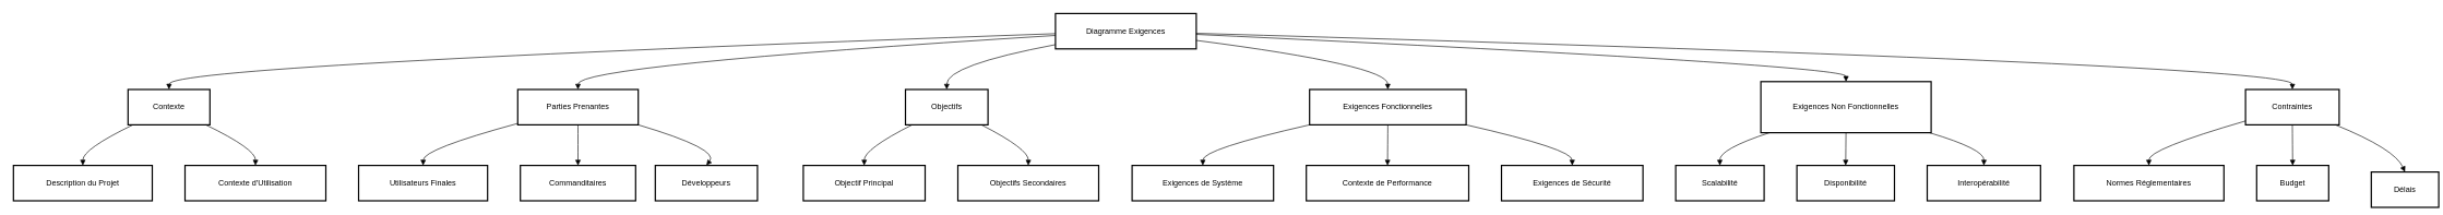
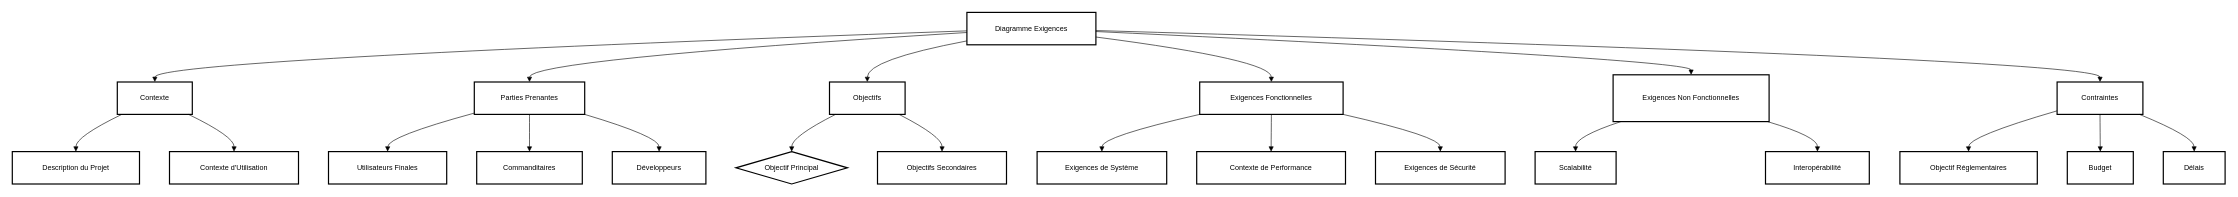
  <mxCell id="0" />
  <mxCell id="1" parent="0" />
  <mxCell id="2" value="Diagramme Exigences" style="whiteSpace=wrap;strokeWidth=2;" vertex="1" parent="1"><mxGeometry x="1611" y="20" width="215" height="54" as="geometry" /></mxCell>
  <mxCell id="3" value="Contexte" style="whiteSpace=wrap;strokeWidth=2;" vertex="1" parent="1"><mxGeometry x="195" y="136" width="125" height="54" as="geometry" /></mxCell>
  <mxCell id="4" value="Parties Prenantes" style="whiteSpace=wrap;strokeWidth=2;" vertex="1" parent="1"><mxGeometry x="790" y="136" width="184" height="54" as="geometry" /></mxCell>
  <mxCell id="5" value="Objectifs" style="whiteSpace=wrap;strokeWidth=2;" vertex="1" parent="1"><mxGeometry x="1382" y="136" width="126" height="54" as="geometry" /></mxCell>
  <mxCell id="6" value="Exigences Fonctionnelles" style="whiteSpace=wrap;strokeWidth=2;" vertex="1" parent="1"><mxGeometry x="1999" y="136" width="239" height="54" as="geometry" /></mxCell>
  <mxCell id="7" value="Exigences Non Fonctionnelles" style="whiteSpace=wrap;strokeWidth=2;" vertex="1" parent="1"><mxGeometry x="2688" y="124" width="260" height="78" as="geometry" /></mxCell>
  <mxCell id="8" value="Contraintes" style="whiteSpace=wrap;strokeWidth=2;" vertex="1" parent="1"><mxGeometry x="3428" y="136" width="143" height="54" as="geometry" /></mxCell>
  <mxCell id="9" value="Description du Projet" style="whiteSpace=wrap;strokeWidth=2;" vertex="1" parent="1"><mxGeometry x="20" y="252" width="212" height="54" as="geometry" /></mxCell>
  <mxCell id="10" value="Contexte d'Utilisation" style="whiteSpace=wrap;strokeWidth=2;" vertex="1" parent="1"><mxGeometry x="282" y="252" width="215" height="54" as="geometry" /></mxCell>
  <mxCell id="11" value="Utilisateurs Finales" style="whiteSpace=wrap;strokeWidth=2;" vertex="1" parent="1"><mxGeometry x="547" y="252" width="197" height="54" as="geometry" /></mxCell>
  <mxCell id="12" value="Commanditaires" style="whiteSpace=wrap;strokeWidth=2;" vertex="1" parent="1"><mxGeometry x="794" y="252" width="176" height="54" as="geometry" /></mxCell>
- <mxCell id="13" value="Développeurs" style="whiteSpace=wrap;strokeWidth=2;" vertex="1" parent="1"><mxGeometry x="1000" y="252" width="156" height="54" as="geometry" /></mxCell>
- <mxCell id="14" value="Objectif Principal" style="whiteSpace=wrap;strokeWidth=2;" vertex="1" parent="1"><mxGeometry x="1226" y="252" width="186" height="54" as="geometry" /></mxCell>
+ <mxCell id="13" value="Développeurs" style="whiteSpace=wrap;strokeWidth=2;" vertex="1" parent="1"><mxGeometry x="1020" y="252" width="156" height="54" as="geometry" /></mxCell>
+ <mxCell id="14" value="Objectif Principal" style="rhombus;whiteSpace=wrap;strokeWidth=2;" vertex="1" parent="1"><mxGeometry x="1226" y="252" width="186" height="54" as="geometry" /></mxCell>
  <mxCell id="15" value="Objectifs Secondaires" style="whiteSpace=wrap;strokeWidth=2;" vertex="1" parent="1"><mxGeometry x="1462" y="252" width="215" height="54" as="geometry" /></mxCell>
  <mxCell id="16" value="Exigences de Système" style="whiteSpace=wrap;strokeWidth=2;" vertex="1" parent="1"><mxGeometry x="1728" y="252" width="216" height="54" as="geometry" /></mxCell>
  <mxCell id="17" value="Contexte de Performance" style="whiteSpace=wrap;strokeWidth=2;" vertex="1" parent="1"><mxGeometry x="1994" y="252" width="248" height="54" as="geometry" /></mxCell>
  <mxCell id="18" value="Exigences de Sécurité" style="whiteSpace=wrap;strokeWidth=2;" vertex="1" parent="1"><mxGeometry x="2292" y="252" width="216" height="54" as="geometry" /></mxCell>
  <mxCell id="19" value="Scalabilité" style="whiteSpace=wrap;strokeWidth=2;" vertex="1" parent="1"><mxGeometry x="2558" y="252" width="135" height="54" as="geometry" /></mxCell>
- <mxCell id="20" value="Disponibilité" style="whiteSpace=wrap;strokeWidth=2;" vertex="1" parent="1"><mxGeometry x="2743" y="252" width="149" height="54" as="geometry" /></mxCell>
  <mxCell id="21" value="Interopérabilité" style="whiteSpace=wrap;strokeWidth=2;" vertex="1" parent="1"><mxGeometry x="2942" y="252" width="173" height="54" as="geometry" /></mxCell>
- <mxCell id="22" value="Normes Réglementaires" style="whiteSpace=wrap;strokeWidth=2;" vertex="1" parent="1"><mxGeometry x="3166" y="252" width="229" height="54" as="geometry" /></mxCell>
+ <mxCell id="22" value="Objectif Réglementaires" style="whiteSpace=wrap;strokeWidth=2;" vertex="1" parent="1"><mxGeometry x="3166" y="252" width="229" height="54" as="geometry" /></mxCell>
  <mxCell id="23" value="Budget" style="whiteSpace=wrap;strokeWidth=2;" vertex="1" parent="1"><mxGeometry x="3445" y="252" width="110" height="54" as="geometry" /></mxCell>
- <mxCell id="24" value="Délais" style="whiteSpace=wrap;strokeWidth=2;" vertex="1" parent="1"><mxGeometry x="3620" y="262" width="103" height="54" as="geometry" /></mxCell>
+ <mxCell id="24" value="Délais" style="whiteSpace=wrap;strokeWidth=2;" vertex="1" parent="1"><mxGeometry x="3605" y="252" width="103" height="54" as="geometry" /></mxCell>
  <mxCell id="25" value="" style="curved=1;startArrow=none;endArrow=block;exitX=0;exitY=0.57;entryX=0.5;entryY=0;" edge="1" parent="1" source="2" target="3"><mxGeometry relative="1" as="geometry"><Array as="points"><mxPoint x="258" y="99" /></Array></mxGeometry></mxCell>
  <mxCell id="26" value="" style="curved=1;startArrow=none;endArrow=block;exitX=0;exitY=0.62;entryX=0.5;entryY=0;" edge="1" parent="1" source="2" target="4"><mxGeometry relative="1" as="geometry"><Array as="points"><mxPoint x="882" y="99" /></Array></mxGeometry></mxCell>
  <mxCell id="27" value="" style="curved=1;startArrow=none;endArrow=block;exitX=0;exitY=0.88;entryX=0.5;entryY=0;" edge="1" parent="1" source="2" target="5"><mxGeometry relative="1" as="geometry"><Array as="points"><mxPoint x="1445" y="99" /></Array></mxGeometry></mxCell>
  <mxCell id="28" value="" style="curved=1;startArrow=none;endArrow=block;exitX=1;exitY=0.76;entryX=0.5;entryY=0;" edge="1" parent="1" source="2" target="6"><mxGeometry relative="1" as="geometry"><Array as="points"><mxPoint x="2118" y="99" /></Array></mxGeometry></mxCell>
  <mxCell id="29" value="" style="curved=1;startArrow=none;endArrow=block;exitX=1;exitY=0.59;entryX=0.5;entryY=0;" edge="1" parent="1" source="2" target="7"><mxGeometry relative="1" as="geometry"><Array as="points"><mxPoint x="2818" y="99" /></Array></mxGeometry></mxCell>
  <mxCell id="30" value="" style="curved=1;startArrow=none;endArrow=block;exitX=1;exitY=0.56;entryX=0.5;entryY=0;" edge="1" parent="1" source="2" target="8"><mxGeometry relative="1" as="geometry"><Array as="points"><mxPoint x="3500" y="99" /></Array></mxGeometry></mxCell>
  <mxCell id="31" value="" style="curved=1;startArrow=none;endArrow=block;exitX=0.06;exitY=1;entryX=0.5;entryY=0;" edge="1" parent="1" source="3" target="9"><mxGeometry relative="1" as="geometry"><Array as="points"><mxPoint x="126" y="227" /></Array></mxGeometry></mxCell>
  <mxCell id="32" value="" style="curved=1;startArrow=none;endArrow=block;exitX=0.95;exitY=1;entryX=0.5;entryY=0;" edge="1" parent="1" source="3" target="10"><mxGeometry relative="1" as="geometry"><Array as="points"><mxPoint x="390" y="227" /></Array></mxGeometry></mxCell>
  <mxCell id="33" value="" style="curved=1;startArrow=none;endArrow=block;exitX=0;exitY=0.96;entryX=0.5;entryY=0;" edge="1" parent="1" source="4" target="11"><mxGeometry relative="1" as="geometry"><Array as="points"><mxPoint x="646" y="227" /></Array></mxGeometry></mxCell>
  <mxCell id="34" value="" style="curved=1;startArrow=none;endArrow=block;exitX=0.5;exitY=1;entryX=0.5;entryY=0;" edge="1" parent="1" source="4" target="12"><mxGeometry relative="1" as="geometry"><Array as="points" /></mxGeometry></mxCell>
  <mxCell id="35" value="" style="curved=1;startArrow=none;endArrow=block;exitX=1;exitY=1;entryX=0.5;entryY=0;" edge="1" parent="1" source="4" target="13"><mxGeometry relative="1" as="geometry"><Array as="points"><mxPoint x="1098" y="227" /></Array></mxGeometry></mxCell>
  <mxCell id="36" value="" style="curved=1;startArrow=none;endArrow=block;exitX=0.08;exitY=1;entryX=0.5;entryY=0;" edge="1" parent="1" source="5" target="14"><mxGeometry relative="1" as="geometry"><Array as="points"><mxPoint x="1319" y="227" /></Array></mxGeometry></mxCell>
  <mxCell id="37" value="" style="curved=1;startArrow=none;endArrow=block;exitX=0.92;exitY=1;entryX=0.5;entryY=0;" edge="1" parent="1" source="5" target="15"><mxGeometry relative="1" as="geometry"><Array as="points"><mxPoint x="1570" y="227" /></Array></mxGeometry></mxCell>
  <mxCell id="38" value="" style="curved=1;startArrow=none;endArrow=block;exitX=0;exitY=1;entryX=0.5;entryY=0;" edge="1" parent="1" source="6" target="16"><mxGeometry relative="1" as="geometry"><Array as="points"><mxPoint x="1836" y="227" /></Array></mxGeometry></mxCell>
  <mxCell id="39" value="" style="curved=1;startArrow=none;endArrow=block;exitX=0.5;exitY=1;entryX=0.5;entryY=0;" edge="1" parent="1" source="6" target="17"><mxGeometry relative="1" as="geometry"><Array as="points" /></mxGeometry></mxCell>
  <mxCell id="40" value="" style="curved=1;startArrow=none;endArrow=block;exitX=1;exitY=1;entryX=0.5;entryY=0;" edge="1" parent="1" source="6" target="18"><mxGeometry relative="1" as="geometry"><Array as="points"><mxPoint x="2400" y="227" /></Array></mxGeometry></mxCell>
  <mxCell id="41" value="" style="curved=1;startArrow=none;endArrow=block;exitX=0.05;exitY=1;entryX=0.5;entryY=0;" edge="1" parent="1" source="7" target="19"><mxGeometry relative="1" as="geometry"><Array as="points"><mxPoint x="2625" y="227" /></Array></mxGeometry></mxCell>
- <mxCell id="42" value="" style="curved=1;startArrow=none;endArrow=block;exitX=0.5;exitY=1;entryX=0.5;entryY=0;" edge="1" parent="1" source="7" target="20"><mxGeometry relative="1" as="geometry"><Array as="points" /></mxGeometry></mxCell>
  <mxCell id="43" value="" style="curved=1;startArrow=none;endArrow=block;exitX=0.99;exitY=1;entryX=0.5;entryY=0;" edge="1" parent="1" source="7" target="21"><mxGeometry relative="1" as="geometry"><Array as="points"><mxPoint x="3029" y="227" /></Array></mxGeometry></mxCell>
  <mxCell id="44" value="" style="curved=1;startArrow=none;endArrow=block;exitX=0;exitY=0.89;entryX=0.5;entryY=0;" edge="1" parent="1" source="8" target="22"><mxGeometry relative="1" as="geometry"><Array as="points"><mxPoint x="3280" y="227" /></Array></mxGeometry></mxCell>
  <mxCell id="45" value="" style="curved=1;startArrow=none;endArrow=block;exitX=0.5;exitY=1;entryX=0.5;entryY=0;" edge="1" parent="1" source="8" target="23"><mxGeometry relative="1" as="geometry"><Array as="points" /></mxGeometry></mxCell>
  <mxCell id="46" value="" style="curved=1;startArrow=none;endArrow=block;exitX=0.96;exitY=1;entryX=0.5;entryY=0;" edge="1" parent="1" source="8" target="24"><mxGeometry relative="1" as="geometry"><Array as="points"><mxPoint x="3656" y="227" /></Array></mxGeometry></mxCell>
